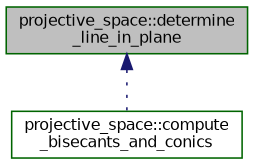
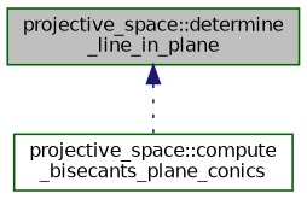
  digraph {
    rankdir=TB
    node [color=darkgreen fontname=Helvetica fontsize=10 shape=record style=filled]
    n1 [fillcolor=grey75 fontcolor=black height=0.2 label="projective_space::determine\l_line_in_plane" width=0.4]
-   n2 [fillcolor=white height=0.2 label="projective_space::compute\l_bisecants_and_conics" width=0.4]
+   n2 [fillcolor=white height=0.2 label="projective_space::compute\l_bisecants_plane_conics" width=0.4]
    n1 -> n2 [color=midnightblue dir=back fontname=Helvetica fontsize=10 labelfontname=Helvetica labelfontsize=10 style=dotted]
  }
